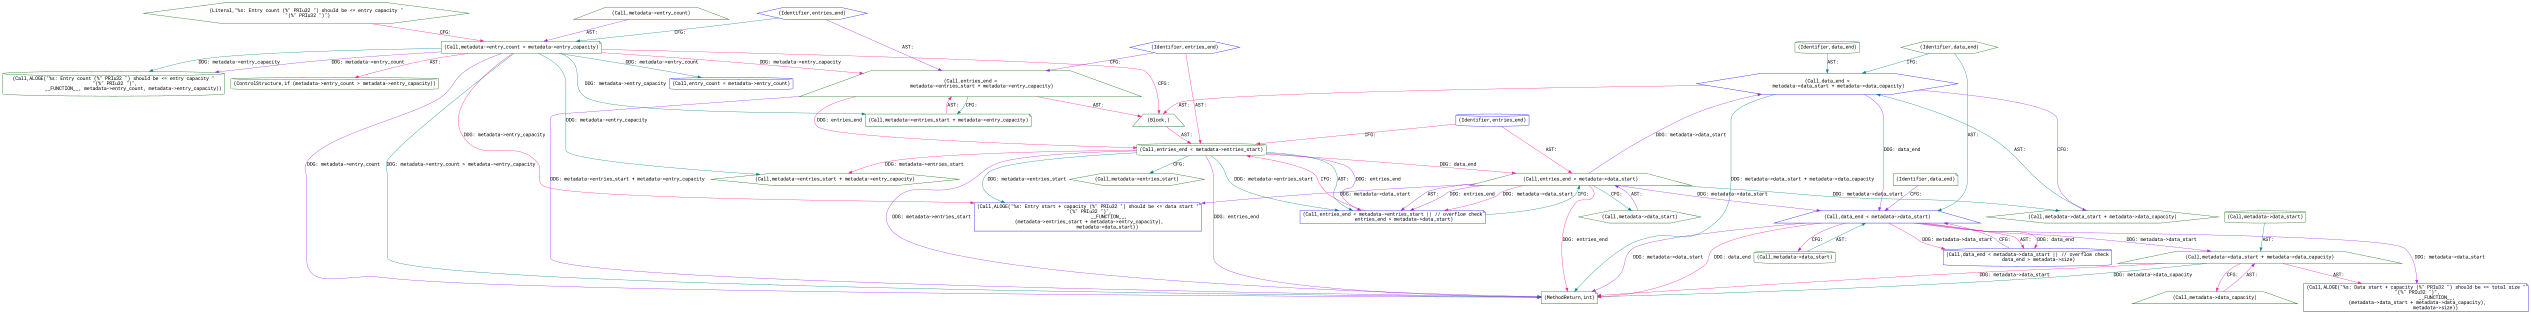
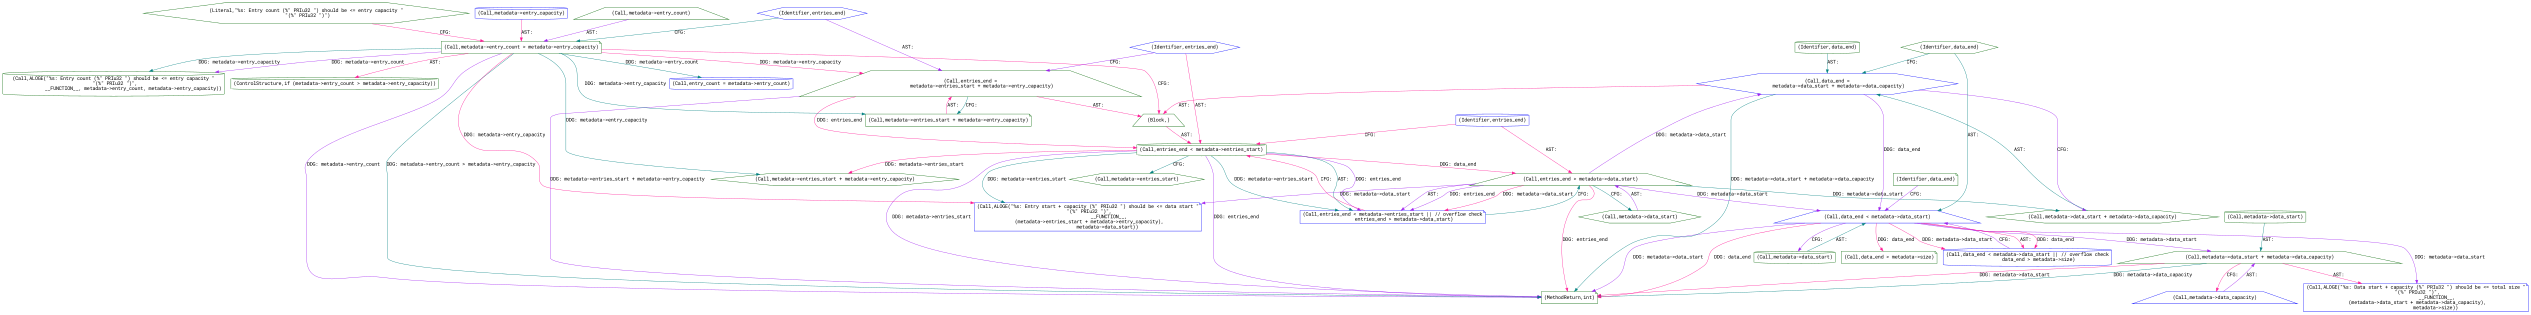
  digraph {
    fontname="Roboto Mono"
    node [color=darkgreen fontname="Roboto Mono" shape=cylinder]
    edge [color=deeppink fontname="Roboto Mono"]
    n1 [label="(Call,metadata->data_start + metadata->data_capacity)" shape=trapezium]
    n2 [label="(MethodReturn,int)" shape=note]
-   n3 [label="(Call,metadata->data_capacity)" shape=trapezium]
+   n3 [color=blue label="(Call,metadata->data_capacity)" shape=trapezium]
    n4 [color=blue label="(Call,ALOGE(\"%s: Data start + capacity (%\" PRIu32 \") should be <= total size \"\n \"(%\" PRIu32 \")\",\n               __FUNCTION__,\n (metadata->data_start + metadata->data_capacity),\n              metadata->size))" shape=note]
    n5 [color=blue label="(Call,data_end < metadata->data_start)" shape=trapezium]
    n6 [label="(Call,metadata->data_start)"]
+   n7 [label="(Call,data_end > metadata->size)" shape=note]
    n8 [color=blue label="(Call,data_end < metadata->data_start || // overflow check\n        data_end > metadata->size)"]
    n9 [color=blue label="(Call,data_end =\n        metadata->data_start + metadata->data_capacity)" shape=hexagon]
    n10 [label="(Call,metadata->data_start + metadata->data_capacity)" shape=hexagon]
    n11 [label="(Block,)" shape=trapezium]
    n12 [label="(Call,entries_end < metadata->entries_start)"]
    n13 [label="(Call,entries_end > metadata->data_start)" shape=trapezium]
    n14 [color=blue label="(Call,ALOGE(\"%s: Entry start + capacity (%\" PRIu32 \") should be <= data start \"\n \"(%\" PRIu32 \")\",\n               __FUNCTION__,\n (metadata->entries_start + metadata->entry_capacity),\n              metadata->data_start))" shape=note]
    n15 [color=blue label="(Call,entries_end < metadata->entries_start || // overflow check\n        entries_end > metadata->data_start)" shape=note]
    n16 [label="(Call,metadata->data_start)" shape=hexagon]
    n17 [label="(Call,metadata->entries_start)" shape=hexagon]
    n18 [label="(Call,metadata->entries_start + metadata->entry_capacity)" shape=hexagon]
    n19 [label="(Call,entries_end =\n        metadata->entries_start + metadata->entry_capacity)" shape=trapezium]
    n20 [label="(Call,metadata->entries_start + metadata->entry_capacity)" shape=note]
    n21 [label="(Call,metadata->entry_count > metadata->entry_capacity)" shape=note]
    n22 [color=blue label="(Call,entry_count = metadata->entry_count)"]
    n23 [label="(Call,ALOGE(\"%s: Entry count (%\" PRIu32 \") should be <= entry capacity \"\n \"(%\" PRIu32 \")\",\n              __FUNCTION__, metadata->entry_count, metadata->entry_capacity))"]
    n24 [label="(ControlStructure,if (metadata->entry_count > metadata->entry_capacity))"]
+   n25 [color=blue label="(Call,metadata->entry_capacity)"]
    n26 [label="(Call,metadata->entry_count)" shape=trapezium]
    n27 [label="(Literal,\"%s: Entry count (%\" PRIu32 \") should be <= entry capacity \"\n \"(%\" PRIu32 \")\")" shape=hexagon]
    n28 [label="(Identifier,data_end)" shape=note]
    n29 [color=blue label="(Identifier,entries_end)" shape=hexagon]
    n30 [label="(Identifier,data_end)" shape=hexagon]
    n31 [label="(Identifier,data_end)"]
    n32 [color=blue label="(Identifier,entries_end)" shape=hexagon]
    n33 [color=blue label="(Identifier,entries_end)"]
    n34 [label="(Call,metadata->data_start)"]
    n1 -> n2 [label="DDG: metadata->data_start"]
    n1 -> n2 [color=teal label="DDG: metadata->data_capacity"]
    n1 -> n3 [label="CFG: "]
    n1 -> n4 [label="AST: "]
    n3 -> n1 [color=purple label="AST: "]
    n5 -> n1 [color=purple label="DDG: metadata->data_start"]
    n5 -> n2 [color=purple label="DDG: metadata->data_start"]
    n5 -> n2 [label="DDG: data_end"]
    n5 -> n4 [color=purple label="DDG: metadata->data_start"]
    n5 -> n6 [color=purple label="CFG: "]
+   n5 -> n7 [label="DDG: data_end"]
    n5 -> n8 [label="AST: "]
    n5 -> n8 [label="DDG: data_end"]
    n5 -> n8 [label="DDG: metadata->data_start"]
    n6 -> n5 [color=teal label="AST: "]
    n8 -> n5 [color=purple label="CFG: "]
    n9 -> n2 [color=teal label="DDG: metadata->data_start + metadata->data_capacity"]
    n9 -> n5 [color=purple label="DDG: data_end"]
    n9 -> n10 [color=purple label="CFG: "]
    n9 -> n11 [label="AST: "]
    n10 -> n9 [color=teal label="AST: "]
    n11 -> n12 [label="AST: "]
    n12 -> n2 [color=purple label="DDG: entries_end"]
    n12 -> n2 [color=purple label="DDG: metadata->entries_start"]
    n12 -> n13 [label="DDG: data_end"]
    n12 -> n14 [color=teal label="DDG: metadata->entries_start"]
    n12 -> n15 [color=teal label="AST: "]
    n12 -> n15 [color=purple label="DDG: entries_end"]
    n12 -> n15 [color=teal label="DDG: metadata->entries_start"]
    n12 -> n17 [color=teal label="CFG: "]
    n12 -> n18 [label="DDG: metadata->entries_start"]
    n13 -> n2 [label="DDG: entries_end"]
    n13 -> n5 [color=purple label="DDG: metadata->data_start"]
    n13 -> n9 [color=purple label="DDG: metadata->data_start"]
    n13 -> n10 [color=teal label="DDG: metadata->data_start"]
    n13 -> n14 [color=purple label="DDG: metadata->data_start"]
    n13 -> n15 [color=purple label="AST: "]
    n13 -> n15 [color=purple label="DDG: entries_end"]
    n13 -> n15 [label="DDG: metadata->data_start"]
    n13 -> n16 [color=teal label="CFG: "]
    n15 -> n12 [label="CFG: "]
    n15 -> n13 [color=teal label="CFG: "]
    n16 -> n13 [color=purple label="AST: "]
    n19 -> n2 [color=purple label="DDG: metadata->entries_start + metadata->entry_capacity"]
    n19 -> n11 [label="AST: "]
    n19 -> n12 [label="DDG: entries_end"]
    n19 -> n20 [color=teal label="CFG: "]
    n20 -> n19 [label="AST: "]
    n21 -> n2 [color=purple label="DDG: metadata->entry_count"]
    n21 -> n2 [color=teal label="DDG: metadata->entry_count > metadata->entry_capacity"]
    n21 -> n11 [label="CFG: "]
    n21 -> n14 [label="DDG: metadata->entry_capacity"]
    n21 -> n18 [color=teal label="DDG: metadata->entry_capacity"]
    n21 -> n19 [label="DDG: metadata->entry_capacity"]
    n21 -> n20 [color=teal label="DDG: metadata->entry_capacity"]
    n21 -> n22 [color=teal label="DDG: metadata->entry_count"]
    n21 -> n23 [color=purple label="DDG: metadata->entry_count"]
    n21 -> n23 [color=teal label="DDG: metadata->entry_capacity"]
    n21 -> n24 [label="AST: "]
+   n25 -> n21 [label="AST: "]
    n26 -> n21 [color=purple label="AST: "]
    n27 -> n21 [label="CFG: "]
    n28 -> n5 [color=purple label="CFG: "]
    n29 -> n19 [color=purple label="AST: "]
    n29 -> n21 [color=teal label="CFG: "]
    n30 -> n5 [color=teal label="AST: "]
    n30 -> n9 [color=teal label="CFG: "]
    n31 -> n9 [color=teal label="AST: "]
    n32 -> n12 [label="AST: "]
    n32 -> n19 [color=purple label="CFG: "]
    n33 -> n12 [label="CFG: "]
    n33 -> n13 [label="AST: "]
    n34 -> n1 [color=teal label="AST: "]
  }
